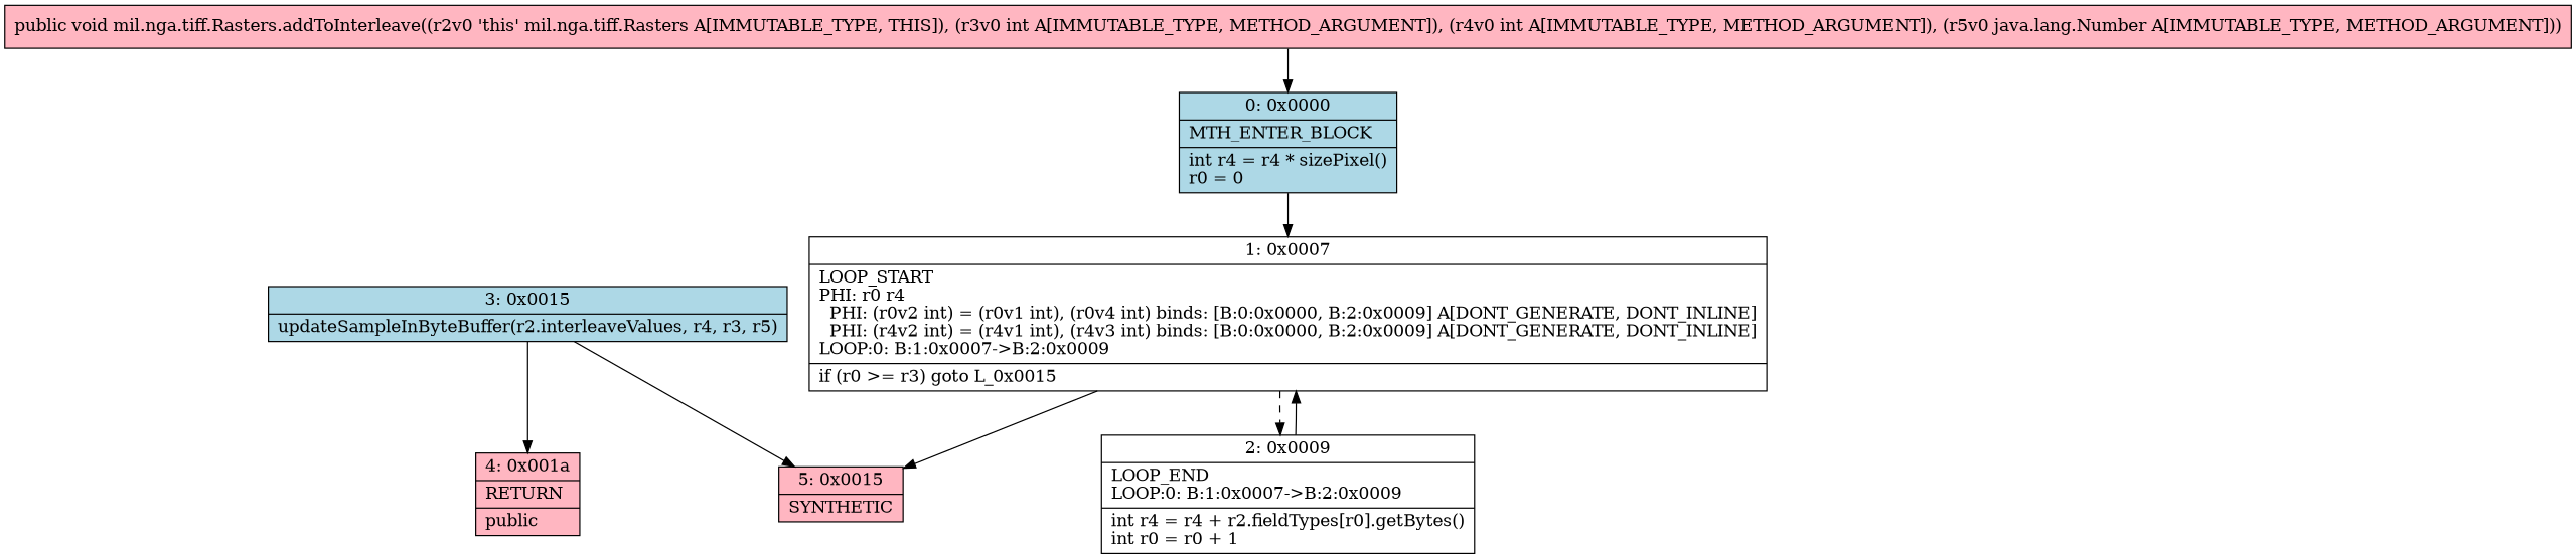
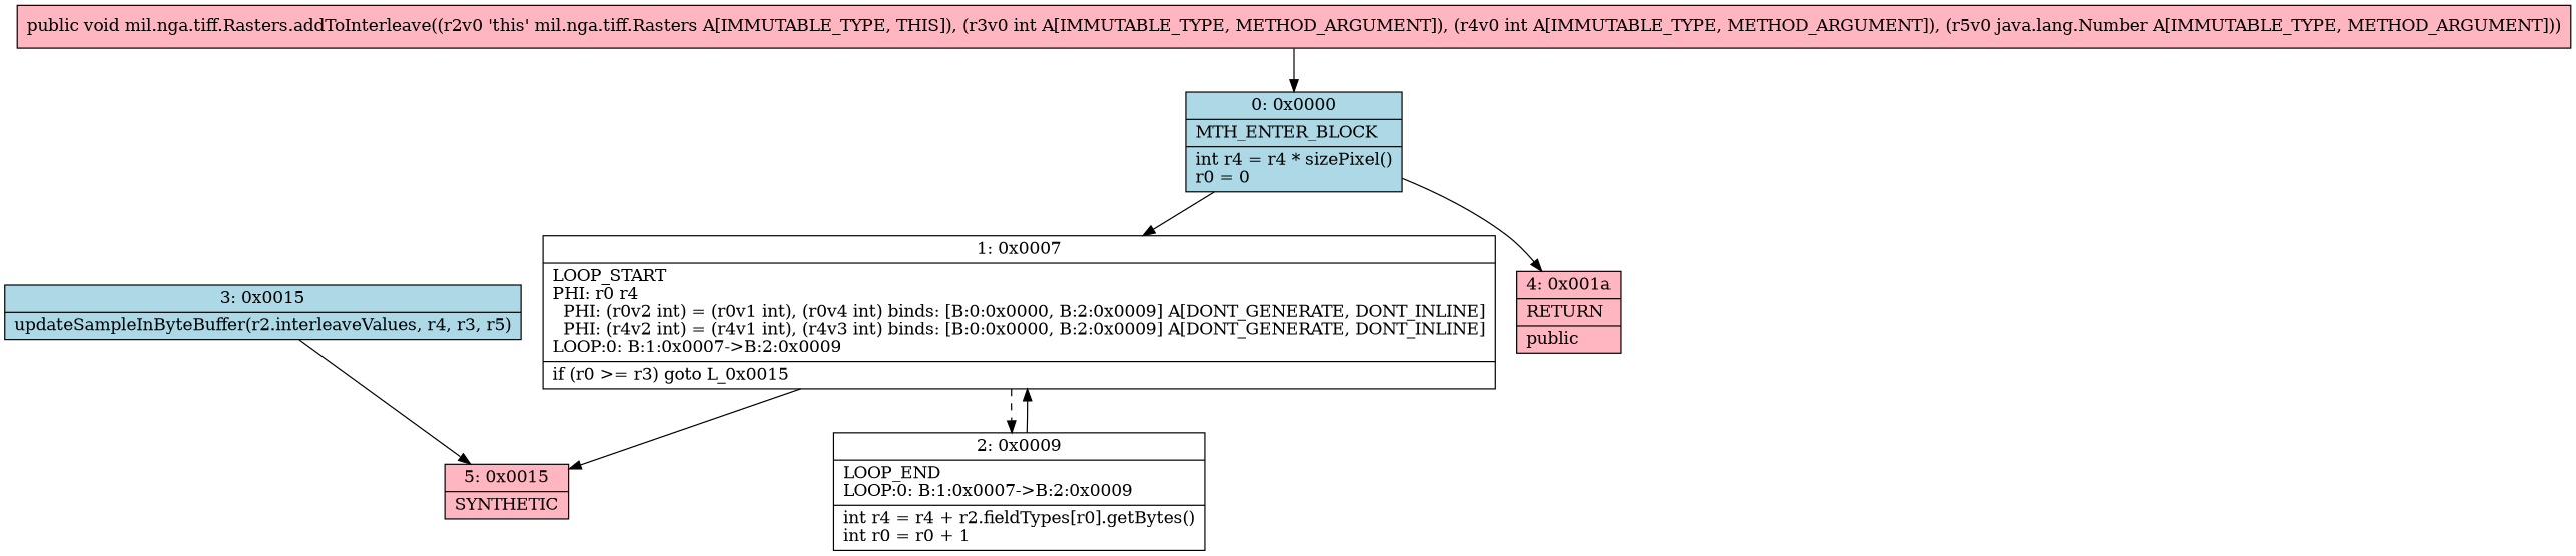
  digraph {
    node [fillcolor=lightpink shape=record style=filled]
    n1 [fillcolor=lightblue label="{0\:\ 0x0000|MTH_ENTER_BLOCK\l|int r4 = r4 * sizePixel()\lr0 = 0\l}"]
    n2 [fillcolor=white label="{1\:\ 0x0007|LOOP_START\lPHI: r0 r4 \l  PHI: (r0v2 int) = (r0v1 int), (r0v4 int) binds: [B:0:0x0000, B:2:0x0009] A[DONT_GENERATE, DONT_INLINE]\l  PHI: (r4v2 int) = (r4v1 int), (r4v3 int) binds: [B:0:0x0000, B:2:0x0009] A[DONT_GENERATE, DONT_INLINE]\lLOOP:0: B:1:0x0007\-\>B:2:0x0009\l|if (r0 \>= r3) goto L_0x0015\l}"]
    n3 [fillcolor=white label="{2\:\ 0x0009|LOOP_END\lLOOP:0: B:1:0x0007\-\>B:2:0x0009\l|int r4 = r4 + r2.fieldTypes[r0].getBytes()\lint r0 = r0 + 1\l}"]
    n4 [label="{5\:\ 0x0015|SYNTHETIC\l}"]
    n5 [fillcolor=lightblue label="{3\:\ 0x0015|updateSampleInByteBuffer(r2.interleaveValues, r4, r3, r5)\l}"]
    n6 [label="{4\:\ 0x001a|RETURN\l|public\l}"]
    n7 [label="{public void mil.nga.tiff.Rasters.addToInterleave((r2v0 'this' mil.nga.tiff.Rasters A[IMMUTABLE_TYPE, THIS]), (r3v0 int A[IMMUTABLE_TYPE, METHOD_ARGUMENT]), (r4v0 int A[IMMUTABLE_TYPE, METHOD_ARGUMENT]), (r5v0 java.lang.Number A[IMMUTABLE_TYPE, METHOD_ARGUMENT])) }"]
    n1 -> n2
    n2 -> n3 [style=dashed]
    n2 -> n4
    n3 -> n2
    n5 -> n4
-   n5 -> n6
+   n1 -> n6
    n7 -> n1
  }
